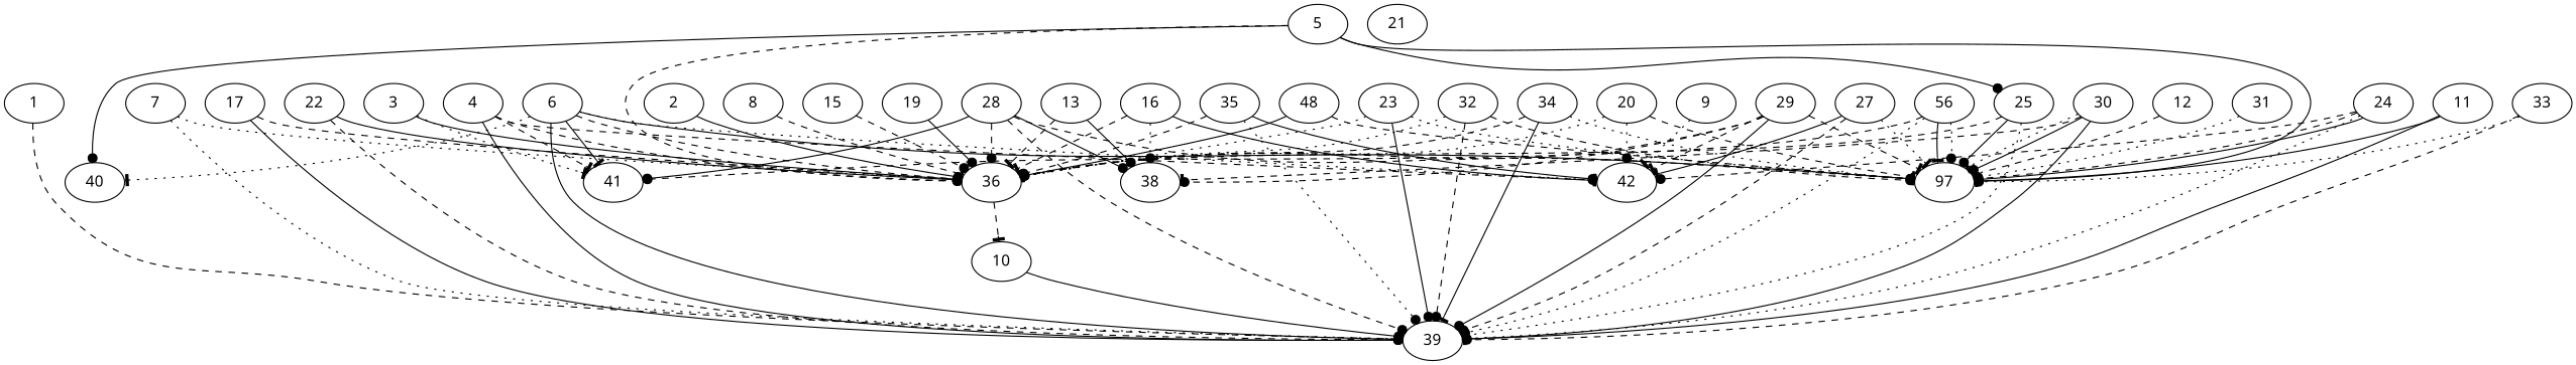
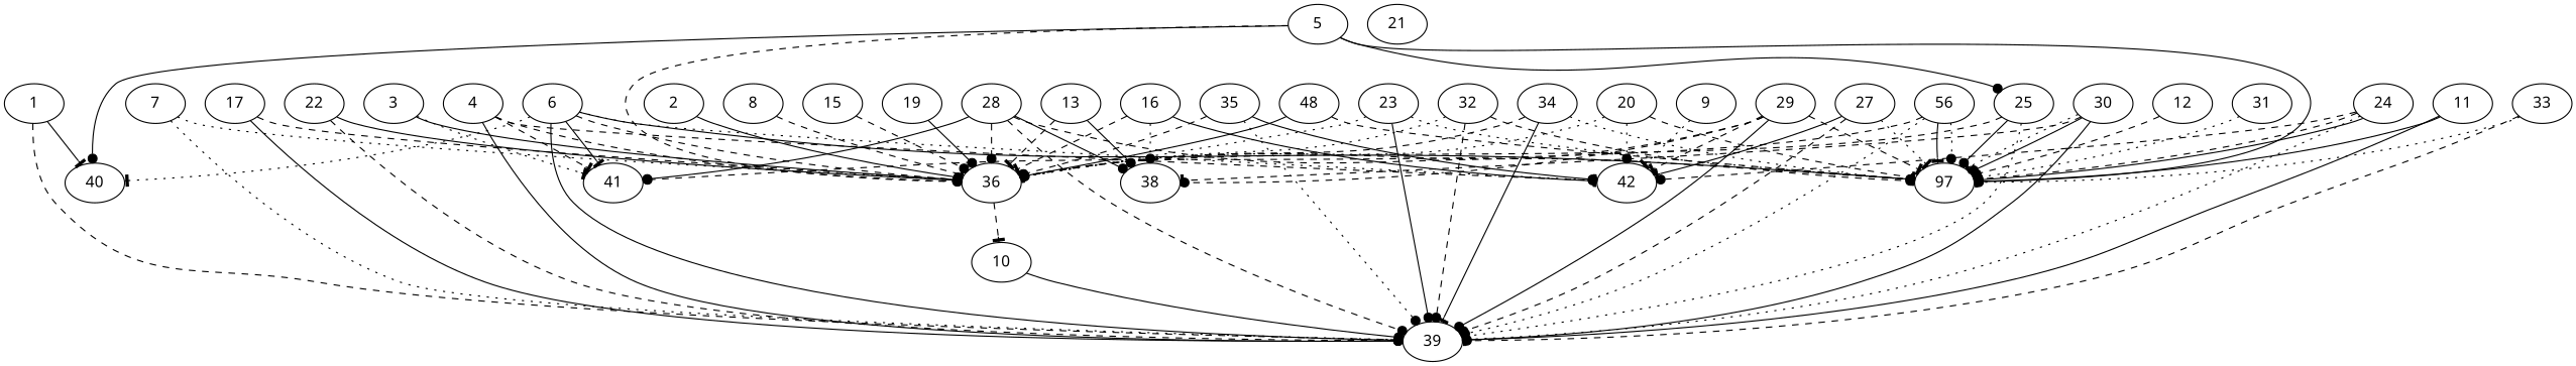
  digraph {
    fontname="Noto Sans"
    node [alpha=0.12 fontname="Noto Sans"]
    edge [arrowhead=dot fontname="Noto Sans" style=dashed]
    1 [expect_size=401336145549414656]
    39 [alpha=0.15 expect_size=1567423722468000000]
    40 [alpha=0.05 expect_size=1157863637575008256]
    2 [alpha=0.18 expect_size=91436387149131728]
    36 [alpha=0.09 expect_size=1790642431811599204352]
    10 [alpha=0.02 expect_size=135847441596416000000]
    3 [alpha=0.10 expect_size=1557539780905735424]
    41 [alpha=0.10 expect_size=1871140746887995136]
    4 [alpha=0.14 expect_size=362009597419777425408]
    42 [alpha=0.03 expect_size=653119527738029824]
    5 [alpha=0.09 expect_size=532413068467245696]
    n12 [expect_size=92934585020719280 label=97]
    25 [alpha=0.00 expect_size=47159916898957464]
    6 [alpha=0.20 expect_size=10797475126546164]
    7 [alpha=0.15 expect_size=120605275315993837568]
    8 [alpha=0.18 expect_size=3180806243923471]
    9 [alpha=0.19 expect_size=495311312607764032]
    11 [alpha=0.06 expect_size=873541324023394432]
    12 [alpha=0.11 expect_size=58919623549852304]
    13 [alpha=0.02 expect_size=39775692128256000000]
    38 [alpha=0.17 expect_size=843311479044216]
    15 [alpha=0.10 expect_size=54538611575018749952]
    16 [alpha=0.14 expect_size=6329751311390605312]
    17 [alpha=0.18 expect_size=982277649872184320]
    n25 [alpha=0.15 expect_size=1767048903762052352 label=48]
    19 [alpha=0.16 expect_size=1352561522833899913216]
    20 [expect_size=94068322641523376]
    21 [expect_size=83415672298156326912]
    22 [alpha=0.06 expect_size=43502910178824448]
    23 [alpha=0.10 expect_size=453770903799357248]
    24 [alpha=0.09 expect_size=837160209295155456]
    n32 [alpha=0.03 expect_size=183465102627902176 label=56]
    27 [alpha=0.05 expect_size=1564986546325553152000]
    28 [alpha=0.02 expect_size=852536411745667072]
    29 [alpha=0.13 expect_size=743693184146033280]
    30 [alpha=0.15 expect_size=142992429134431387648]
    31 [alpha=0.11 expect_size=25187240737099892]
    32 [alpha=0.00 expect_size=30512568918872964]
    33 [alpha=0.11 expect_size=103394850775906864]
    34 [alpha=0.11 expect_size=1362239530313328128]
    35 [alpha=0.08 expect_size=502673551145035628544]
    1 -> 39
+   1 -> 40 [arrowhead=tee style=solid]
    2 -> 36 [style=solid]
    36 -> 10 [arrowhead=tee]
    10 -> 39 [style=solid]
    3 -> 36 [style=solid]
    3 -> 41 [arrowhead=tee style=dotted]
    4 -> 39 [style=solid]
    4 -> 36
    4 -> 41 [arrowhead=tee]
    4 -> 42
    5 -> 40 [style=solid]
    5 -> 36
    5 -> n12 [style=solid]
    5 -> 25 [style=solid]
    25 -> 39 [arrowhead=tee style=dotted]
    25 -> 36 [arrowhead=tee]
    25 -> n12 [style=solid]
    6 -> 39 [style=solid]
    6 -> 40 [arrowhead=tee style=dotted]
    6 -> 36 [arrowhead=tee]
    6 -> 41 [arrowhead=tee style=solid]
    6 -> 42 [arrowhead=tee style=dotted]
    6 -> n12 [arrowhead=tee style=solid]
    7 -> 39 [style=dotted]
    7 -> 36 [style=dotted]
    8 -> 36 [arrowhead=tee]
    9 -> 42 [arrowhead=tee style=dotted]
    11 -> 39 [arrowhead=tee style=solid]
    11 -> n12 [arrowhead=tee style=solid]
-   12 -> n12 [arrowhead=tee]
+   12 -> n12
    13 -> 36 [arrowhead=tee]
    13 -> 38 [style=solid]
    15 -> 36
    16 -> 36 [arrowhead=tee]
    16 -> 42 [arrowhead=tee style=solid]
    16 -> 38 [style=dotted]
    17 -> 39 [style=solid]
    17 -> 36
    n25 -> 36 [arrowhead=tee style=solid]
    n25 -> n12
    19 -> 36 [style=solid]
    20 -> 36 [style=dotted]
    20 -> 42 [style=dotted]
    20 -> n12 [arrowhead=tee]
    22 -> 39
    22 -> 36 [style=solid]
    23 -> 39 [style=solid]
    23 -> 36 [arrowhead=tee style=dotted]
    23 -> n12 [style=dotted]
    24 -> 39 [arrowhead=tee style=dotted]
    24 -> 42
    24 -> n12
    24 -> n12 [arrowhead=tee style=solid]
    n32 -> 39 [style=dotted]
    n32 -> 41
    n32 -> n12 [arrowhead=tee style=solid]
    n32 -> n12 [style=dotted]
    27 -> 39
    27 -> 42 [arrowhead=tee style=solid]
    27 -> n12 [arrowhead=tee style=dotted]
    28 -> 39
    28 -> 36
    28 -> 41 [style=solid]
    28 -> n12 [arrowhead=tee]
    28 -> 38 [style=solid]
    29 -> 39 [style=solid]
    29 -> 36
    29 -> 42 [arrowhead=tee]
    29 -> n12 [arrowhead=tee]
    29 -> 38
    30 -> 39 [style=solid]
    30 -> n12 [arrowhead=tee style=dotted]
    30 -> n12 [style=solid]
    30 -> 38 [arrowhead=tee]
    31 -> n12 [style=dotted]
    32 -> 39
    32 -> 36 [style=dotted]
    32 -> n12
    33 -> 39
    33 -> n12 [style=dotted]
    34 -> 39 [arrowhead=tee style=solid]
    34 -> 36
    34 -> n12 [arrowhead=tee style=dotted]
    35 -> 39 [style=dotted]
    35 -> 36
    35 -> 42 [style=solid]
  }
